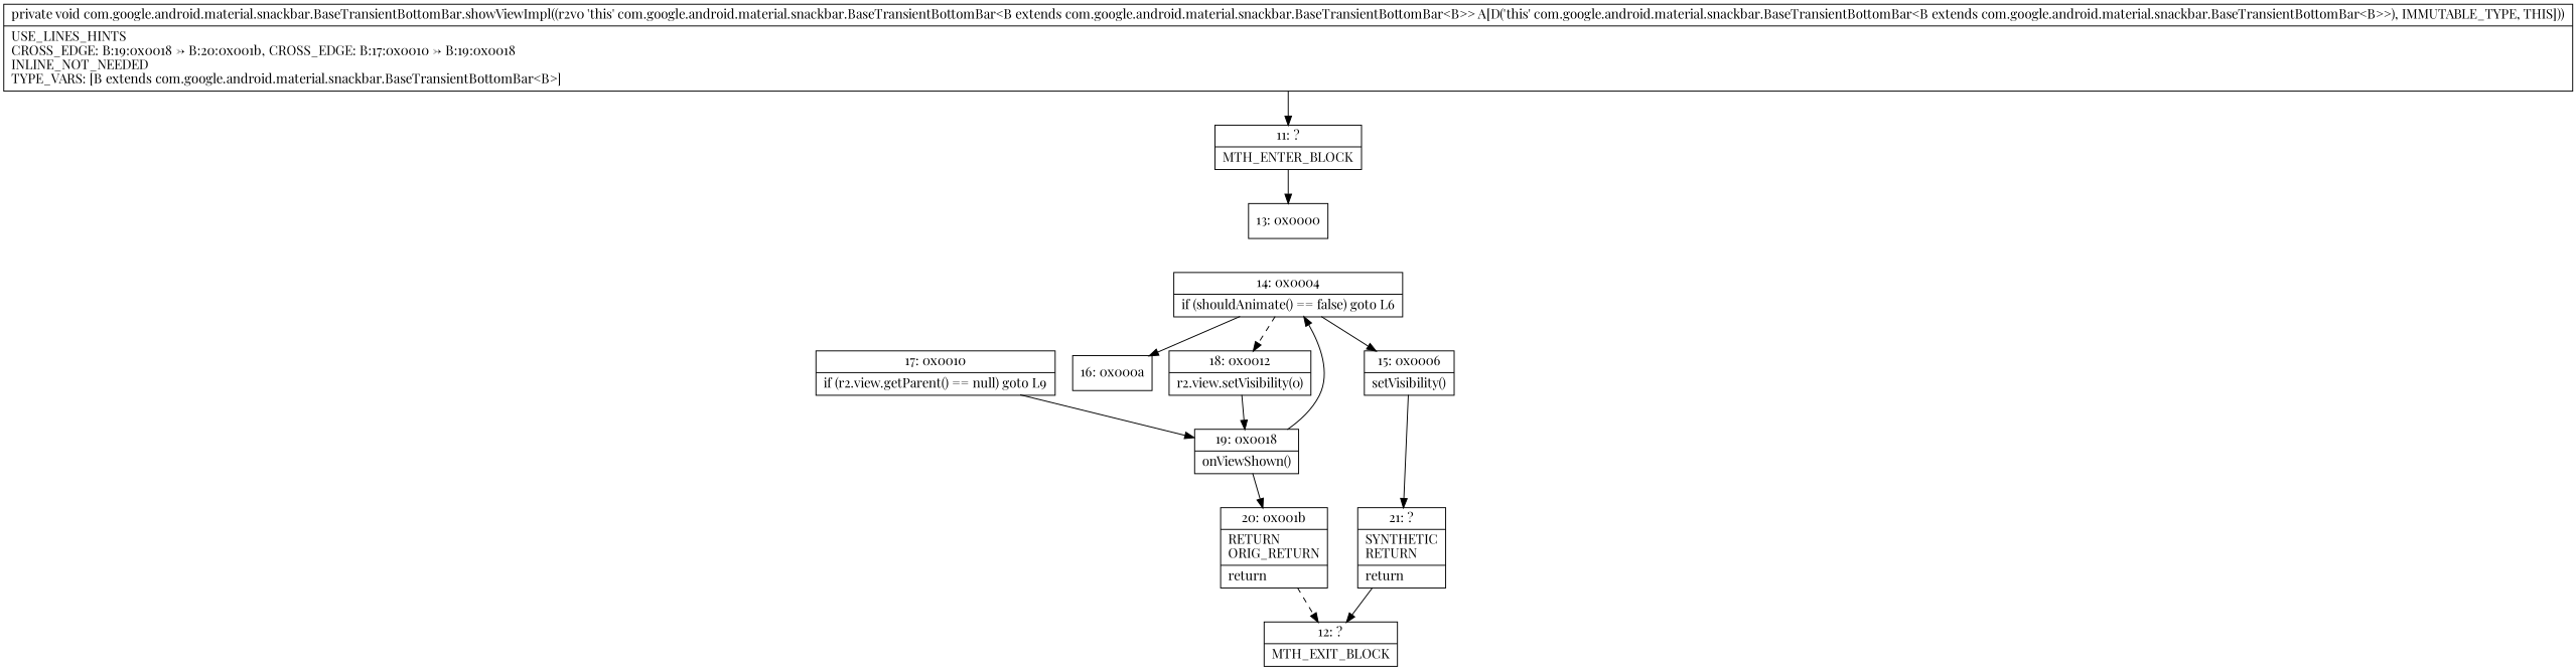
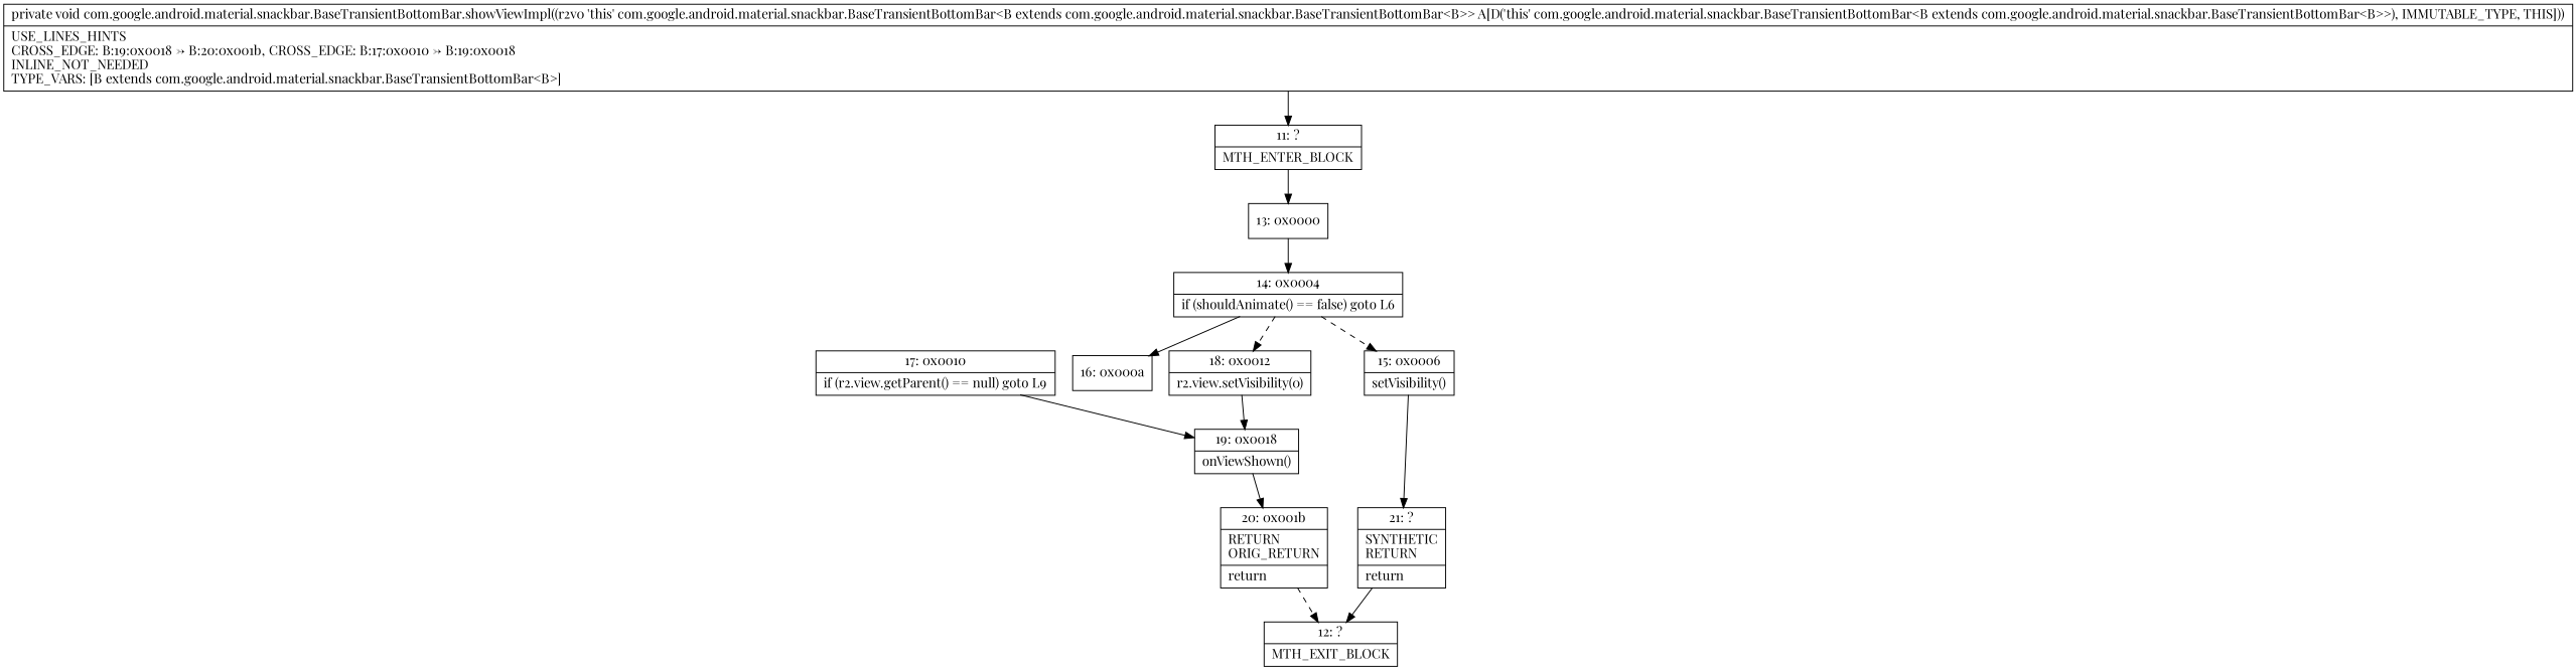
  digraph {
    fontname="Playfair Display"
    node [fontname="Playfair Display" shape=record]
    edge [fontname="Playfair Display"]
    n1 [label="{11\:\ ?|MTH_ENTER_BLOCK\l}"]
    n2 [label="{13\:\ 0x0000}"]
    n3 [label="{14\:\ 0x0004|if (shouldAnimate() == false) goto L6\l}"]
    n4 [label="{15\:\ 0x0006|setVisibility()\l}"]
    n5 [label="{16\:\ 0x000a}"]
    n6 [label="{18\:\ 0x0012|r2.view.setVisibility(0)\l}"]
    n7 [label="{21\:\ ?|SYNTHETIC\lRETURN\l|return\l}"]
    n8 [label="{12\:\ ?|MTH_EXIT_BLOCK\l}"]
    n9 [label="{17\:\ 0x0010|if (r2.view.getParent() == null) goto L9\l}"]
    n10 [label="{19\:\ 0x0018|onViewShown()\l}"]
    n11 [label="{20\:\ 0x001b|RETURN\lORIG_RETURN\l|return\l}"]
    n12 [label="{private void com.google.android.material.snackbar.BaseTransientBottomBar.showViewImpl((r2v0 'this' com.google.android.material.snackbar.BaseTransientBottomBar\<B extends com.google.android.material.snackbar.BaseTransientBottomBar\<B\>\> A[D('this' com.google.android.material.snackbar.BaseTransientBottomBar\<B extends com.google.android.material.snackbar.BaseTransientBottomBar\<B\>\>), IMMUTABLE_TYPE, THIS]))  | USE_LINES_HINTS\lCROSS_EDGE: B:19:0x0018 \-\> B:20:0x001b, CROSS_EDGE: B:17:0x0010 \-\> B:19:0x0018\lINLINE_NOT_NEEDED\lTYPE_VARS: [B extends com.google.android.material.snackbar.BaseTransientBottomBar\<B\>]\l}"]
    n1 -> n2
-   n10 -> n3
-   n3 -> n4 [style=solid]
+   n2 -> n3
+   n3 -> n4 [style=dashed]
    n3 -> n5
    n3 -> n6 [style=dashed]
    n4 -> n7
    n6 -> n10
    n7 -> n8
    n9 -> n10
    n10 -> n11
    n11 -> n8 [style=dashed]
    n12 -> n1
  }
